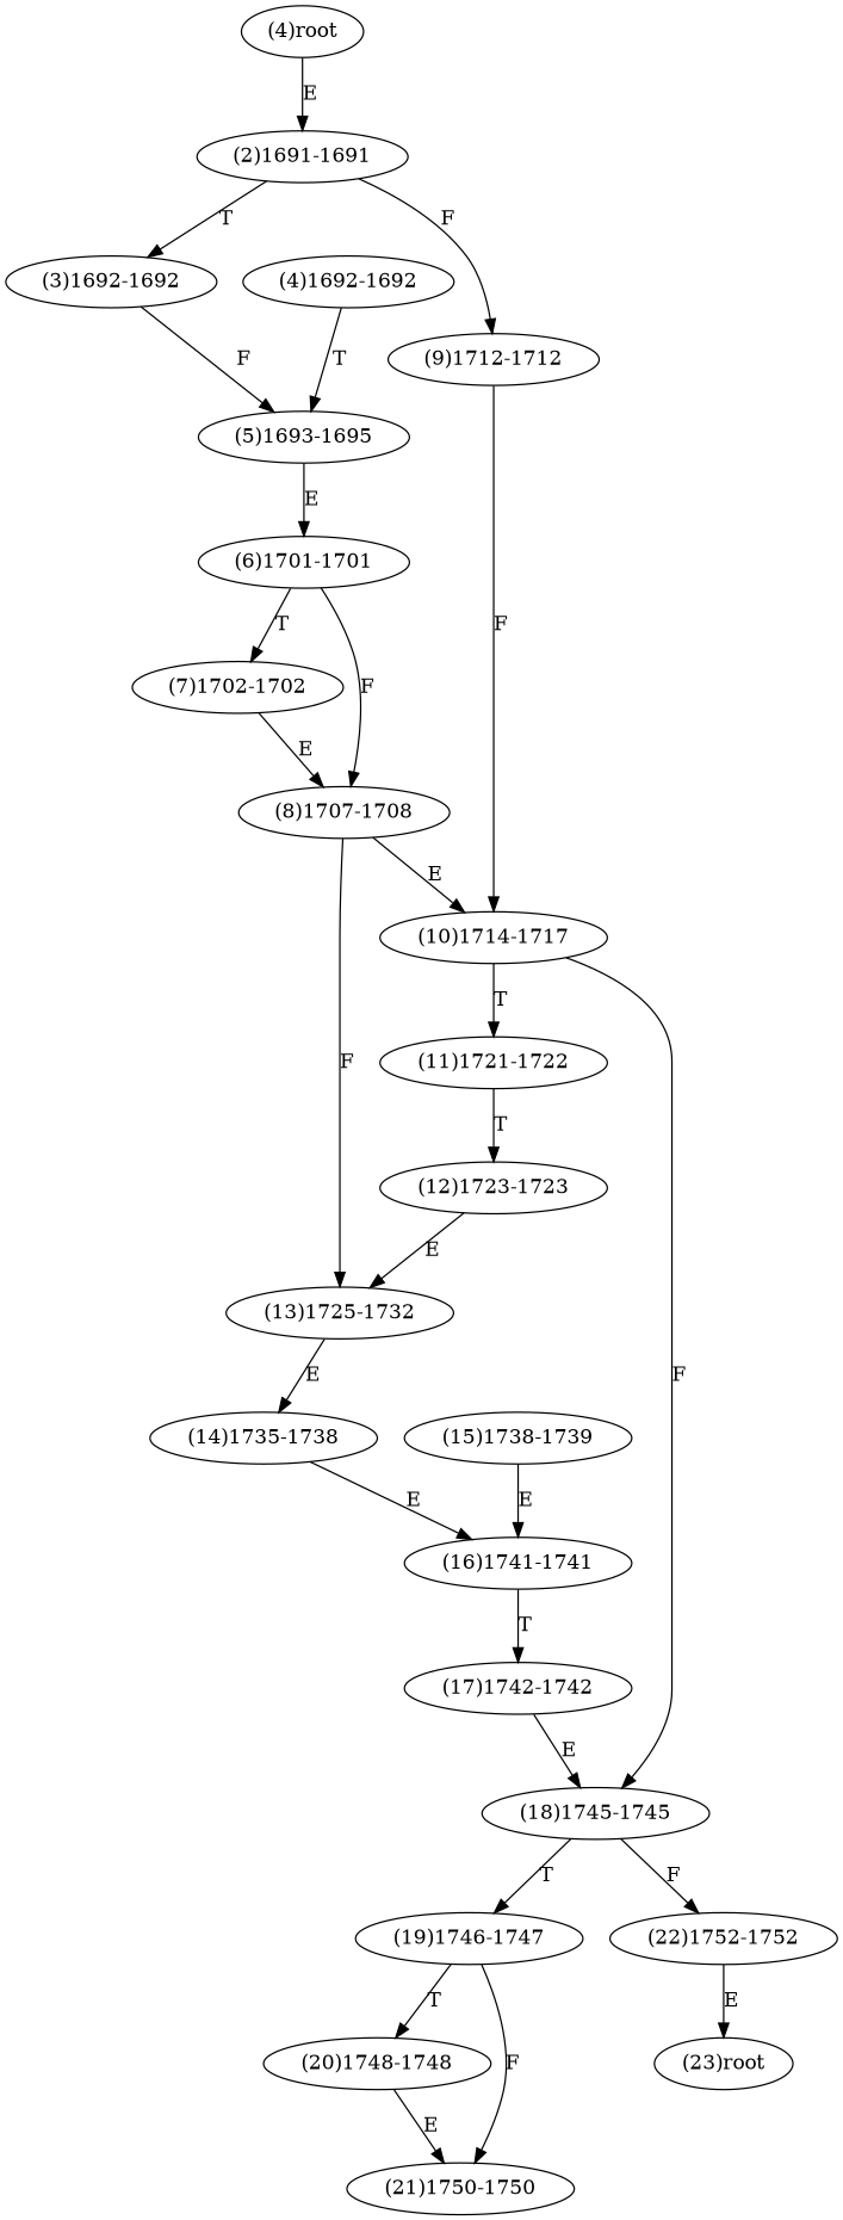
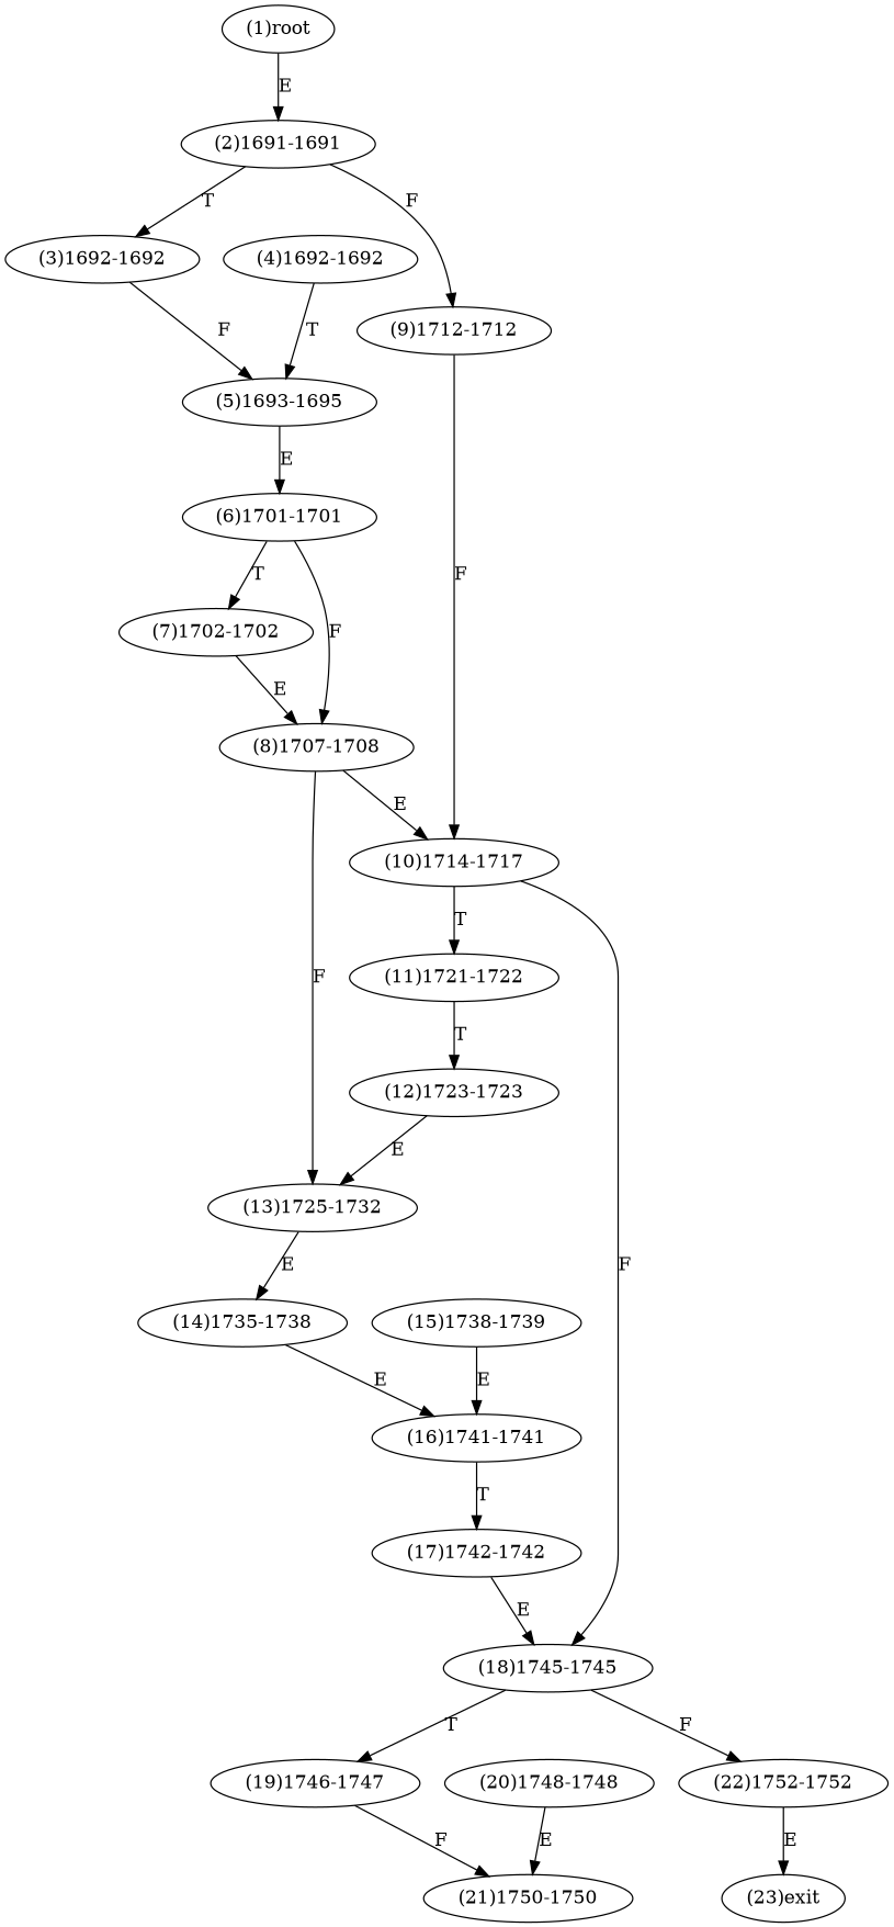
  digraph {
-   n1 [label="(4)root"]
+   n1 [label="(1)root"]
    n2 [label="(2)1691-1691"]
    n3 [label="(3)1692-1692"]
    n4 [label="(9)1712-1712"]
    n5 [label="(5)1693-1695"]
    n6 [label="(10)1714-1717"]
    n7 [label="(4)1692-1692"]
    n8 [label="(6)1701-1701"]
    n9 [label="(7)1702-1702"]
    n10 [label="(8)1707-1708"]
    n11 [label="(13)1725-1732"]
    n12 [label="(11)1721-1722"]
    n13 [label="(18)1745-1745"]
    n14 [label="(12)1723-1723"]
    n15 [label="(19)1746-1747"]
    n16 [label="(22)1752-1752"]
    n17 [label="(14)1735-1738"]
    n18 [label="(16)1741-1741"]
    n19 [label="(17)1742-1742"]
    n20 [label="(15)1738-1739"]
    n21 [label="(21)1750-1750"]
    n22 [label="(20)1748-1748"]
-   n23 [label="(23)root"]
+   n23 [label="(23)exit"]
    n1 -> n2 [label=E]
    n2 -> n3 [label=T]
    n2 -> n4 [label=F]
    n3 -> n5 [label=F]
    n4 -> n6 [label=F]
    n5 -> n8 [label=E]
    n6 -> n12 [label=T]
    n6 -> n13 [label=F]
    n7 -> n5 [label=T]
    n8 -> n9 [label=T]
    n8 -> n10 [label=F]
    n9 -> n10 [label=E]
    n10 -> n6 [label=E]
    n10 -> n11 [label=F]
    n11 -> n17 [label=E]
    n12 -> n14 [label=T]
    n13 -> n15 [label=T]
    n13 -> n16 [label=F]
    n14 -> n11 [label=E]
    n15 -> n21 [label=F]
-   n15 -> n22 [label=T]
    n16 -> n23 [label=E]
    n17 -> n18 [label=E]
    n18 -> n19 [label=T]
    n19 -> n13 [label=E]
    n20 -> n18 [label=E]
    n22 -> n21 [label=E]
  }
